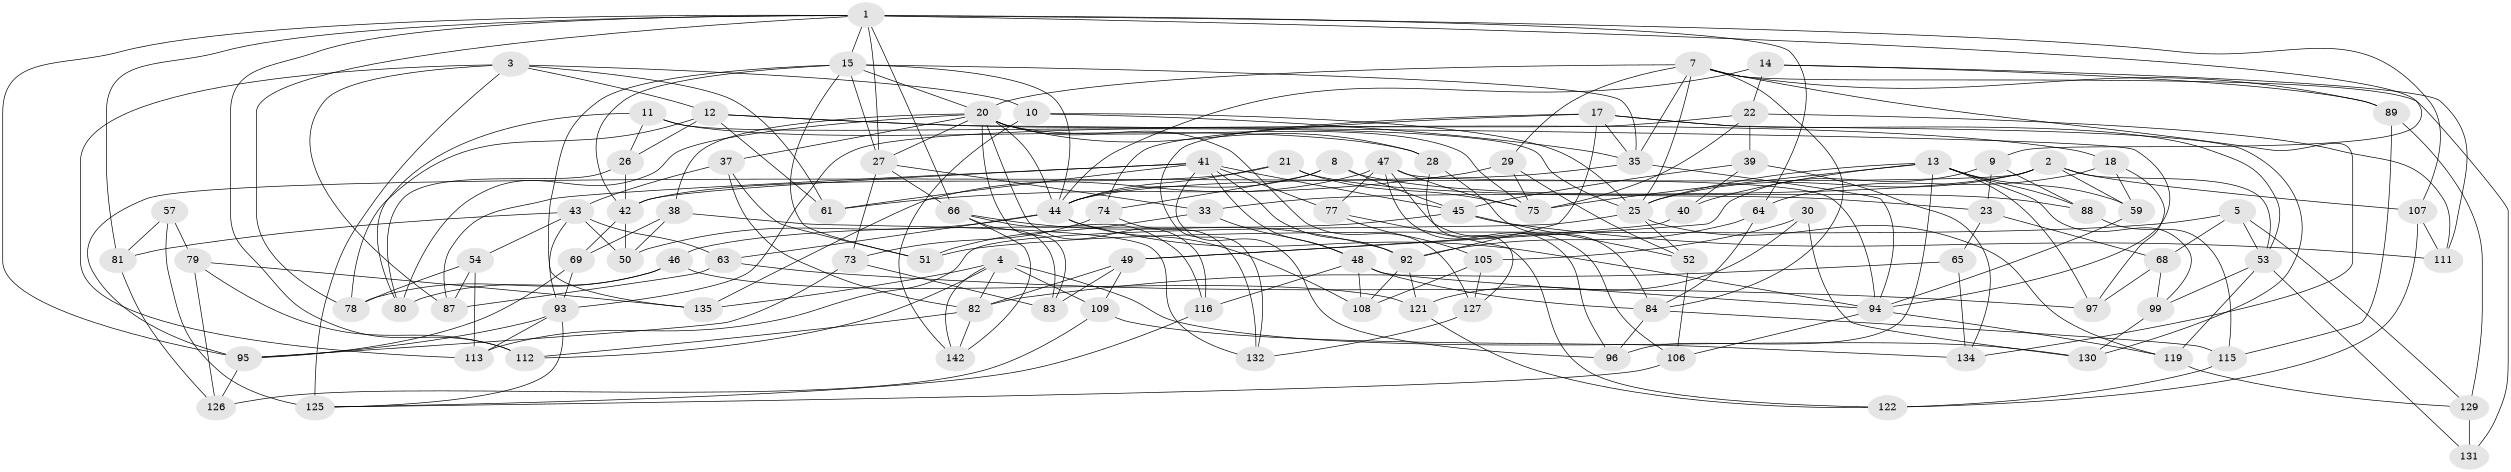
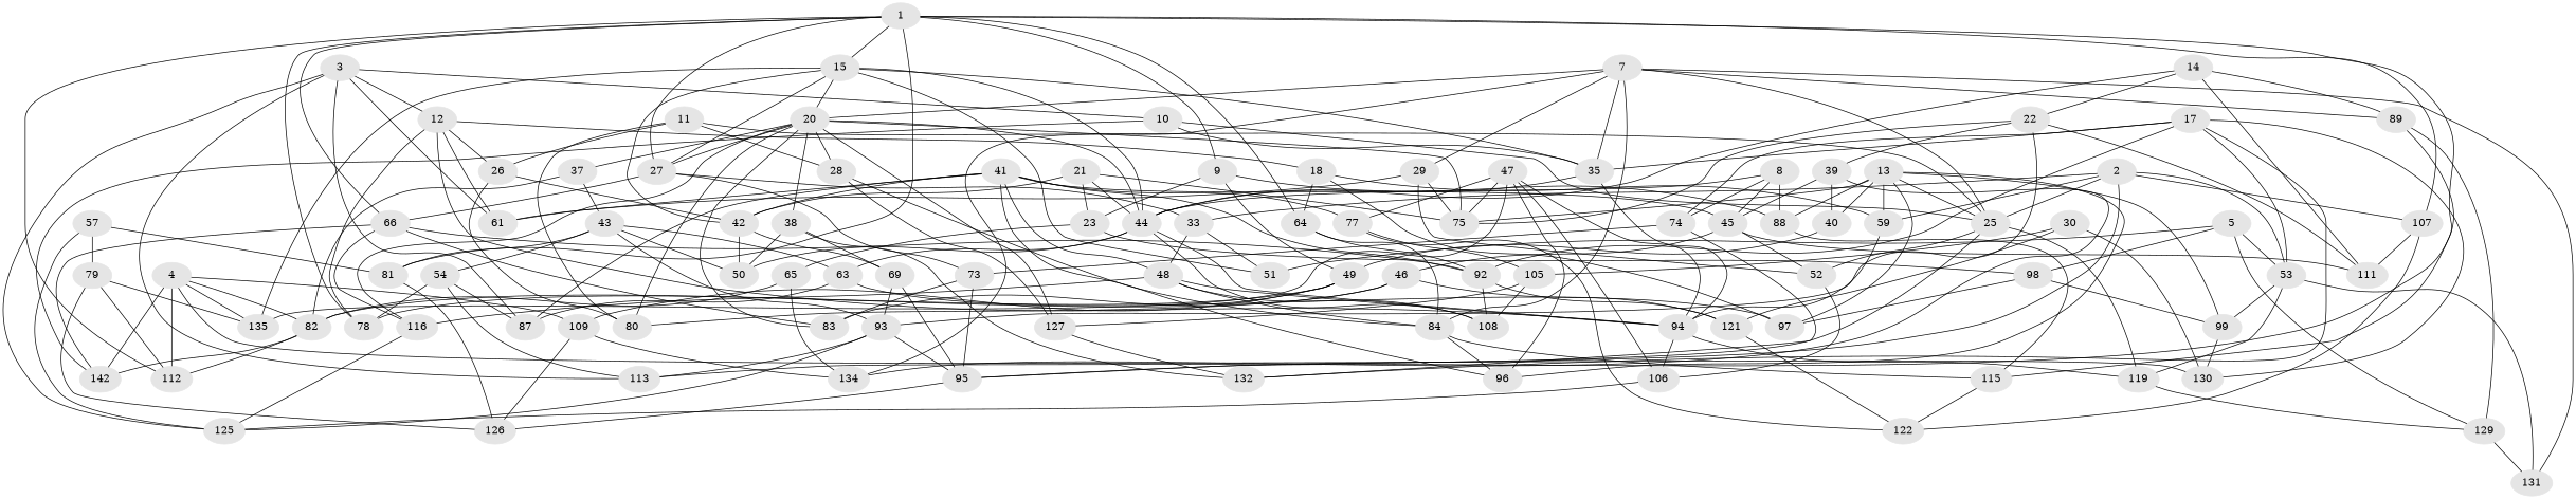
  graph {
    node [color=gray90 style=filled]
    1 [super="+32+118"]
    9
    15 [super="+101+16"]
    27 [super="+120"]
    64
    66 [super="+70"]
    78
    81
    95 [super="+104"]
    107
    112
    88
    23
    49
    135
    51
    20 [super="+117+56+136"]
    35 [super="+74"]
    44 [super="+60"]
    42 [super="+58"]
    33
    73
    84 [super="+85"]
    92 [super="+110"]
    142
    83
    116
    126
    111
    122
    2 [super="+55"]
    25 [super="+91+31"]
    53 [super="+123"]
    59
    113
    52
    119
    48 [super="+67"]
    131
    99
    94 [super="+114+140"]
    3 [super="+36"]
    10
    12 [super="+139"]
    61
    87
    125 [super="+133"]
    26
    18
    4 [super="+6"]
    82 [super="+90"]
    109
    130
    134
    5
-   68
+   68 [label=98]
    129
    97
    7 [super="+128+141"]
    29
    89
    28
    80
    75 [super="+124"]
    37
    38
    127
    96
    115
    n70 [label=74]
    8
    45 [super="+72"]
    132
    50
    63
    108
    46
    65
    11
    106
    13 [super="+34+19"]
    40
    14
    22
    93 [super="+103"]
    39
    69
    17 [super="+62"]
    121
    43 [super="+71"]
    21
    30
    105
    54
    41 [super="+100+98"]
    77
    47 [super="+86"]
    57
    79
    1 -- 9
    1 -- 15
    1 -- 27
    1 -- 64
    1 -- 66
    1 -- 78
    1 -- 81
    1 -- 95
    1 -- 107
    1 -- 112
    9 -- 88
    9 -- 23
    9 -- 49
    15 -- 27
    15 -- 135
    15 -- 51
    15 -- 20
    15 -- 35
    15 -- 44
    15 -- 42
    27 -- 66
    27 -- 33
    27 -- 73
    64 -- 84
    64 -- 92
    66 -- 92
    66 -- 142
    66 -- 83
    66 -- 116
    81 -- 126
    95 -- 126
    107 -- 111
    107 -- 122
    88 -- 115
    23 -- 68
    23 -- 65
    49 -- 83
    49 -- 82
    49 -- 109
    20 -- 27
    20 -- 44
    20 -- 83
    20 -- 116
    20 -- 28
    20 -- 80
    20 -- 75
    20 -- 37
    20 -- 38
    20 -- 127
    35 -- 44
    35 -- 94
    44 -- 94
    44 -- 50
    44 -- 63
    44 -- 108
    42 -- 50
    42 -- 69
    33 -- 51
    33 -- 48
    73 -- 95
    73 -- 83
    84 -- 96
    84 -- 115
    92 -- 108
    92 -- 121
    116 -- 125
    2 -- 95
    2 -- 107
    2 -- 33
    2 -- 25
    2 -- 53
    2 -- 59
    25 -- 113
    25 -- 52
    25 -- 119
    53 -- 119
    53 -- 131
    53 -- 99
    59 -- 94
    52 -- 106
    119 -- 129
    48 -- 84
    48 -- 116
    48 -- 94
    48 -- 108
    99 -- 130
    94 -- 119
    94 -- 106
    3 -- 113
    3 -- 10
    3 -- 12
    3 -- 61
    3 -- 87
    3 -- 125
    10 -- 35
    10 -- 142
    10 -- 25
    12 -- 78
    12 -- 94
    12 -- 61
    12 -- 26
    12 -- 18
    26 -- 42
    26 -- 80
    18 -- 64
    18 -- 59
    18 -- 97
    4 -- 112
    4 -- 135
    4 -- 142
    4 -- 82
    4 -- 109
    4 -- 130
    82 -- 112
    82 -- 142
    109 -- 126
    109 -- 134
    5 -- 51
    5 -- 53
    5 -- 68
    5 -- 129
    68 -- 99
    68 -- 97
    129 -- 131
    7 -- 20
    7 -- 35
    7 -- 84
    7 -- 25
    7 -- 131
    7 -- 134
    7 -- 29
    7 -- 89
    29 -- 52
    29 -- 61
    29 -- 75
    89 -- 129
    89 -- 115
    28 -- 84
    28 -- 127
-   37 -- 51
    37 -- 82
    37 -- 43
    38 -- 132
    38 -- 50
    38 -- 69
    127 -- 132
    115 -- 122
    n70 -- 73
    n70 -- 132
    8 -- 88
    8 -- 44
    8 -- n70
    8 -- 45
    45 -- 111
    45 -- 52
    45 -- 46
    63 -- 87
    63 -- 97
    46 -- 78
    46 -- 80
    46 -- 121
    65 -- 82
    65 -- 134
    11 -- 25
    11 -- 26
    11 -- 28
    11 -- 80
    106 -- 125
    13 -- 88
    13 -- 25
    13 -- 59
    13 -- 99
    13 -- 97
    13 -- 75
    13 -- 96
    13 -- 40
    40 -- 49
    14 -- 44
    14 -- 111
    14 -- 89
    14 -- 22
    22 -- 111
    22 -- 75
    22 -- 93
    22 -- 39
    93 -- 95
    93 -- 113
    93 -- 125
    39 -- 134
    39 -- 45
    39 -- 40
    69 -- 95
    69 -- 93
    17 -- 35
    17 -- 92
    17 -- 53
    17 -- 130
    17 -- n70
    17 -- 132
    121 -- 122
    43 -- 81
    43 -- 50
    43 -- 63
    43 -- 93
    43 -- 54
    21 -- 23
    21 -- 44
    21 -- 42
    21 -- 75
    30 -- 130
    30 -- 121
    30 -- 105
    105 -- 127
    105 -- 108
    54 -- 78
    54 -- 113
    54 -- 87
    41 -- 42
    41 -- 92
    41 -- 48
    41 -- 61
    41 -- 87
    41 -- 96
    41 -- 45
    41 -- 77
    77 -- 122
    77 -- 105
    47 -- 135
    47 -- 94
    47 -- 75
    47 -- 96
    47 -- 106
    47 -- 77
    57 -- 81
    57 -- 125 [weight=2]
    57 -- 79
    79 -- 112
    79 -- 135
    79 -- 126
  }
